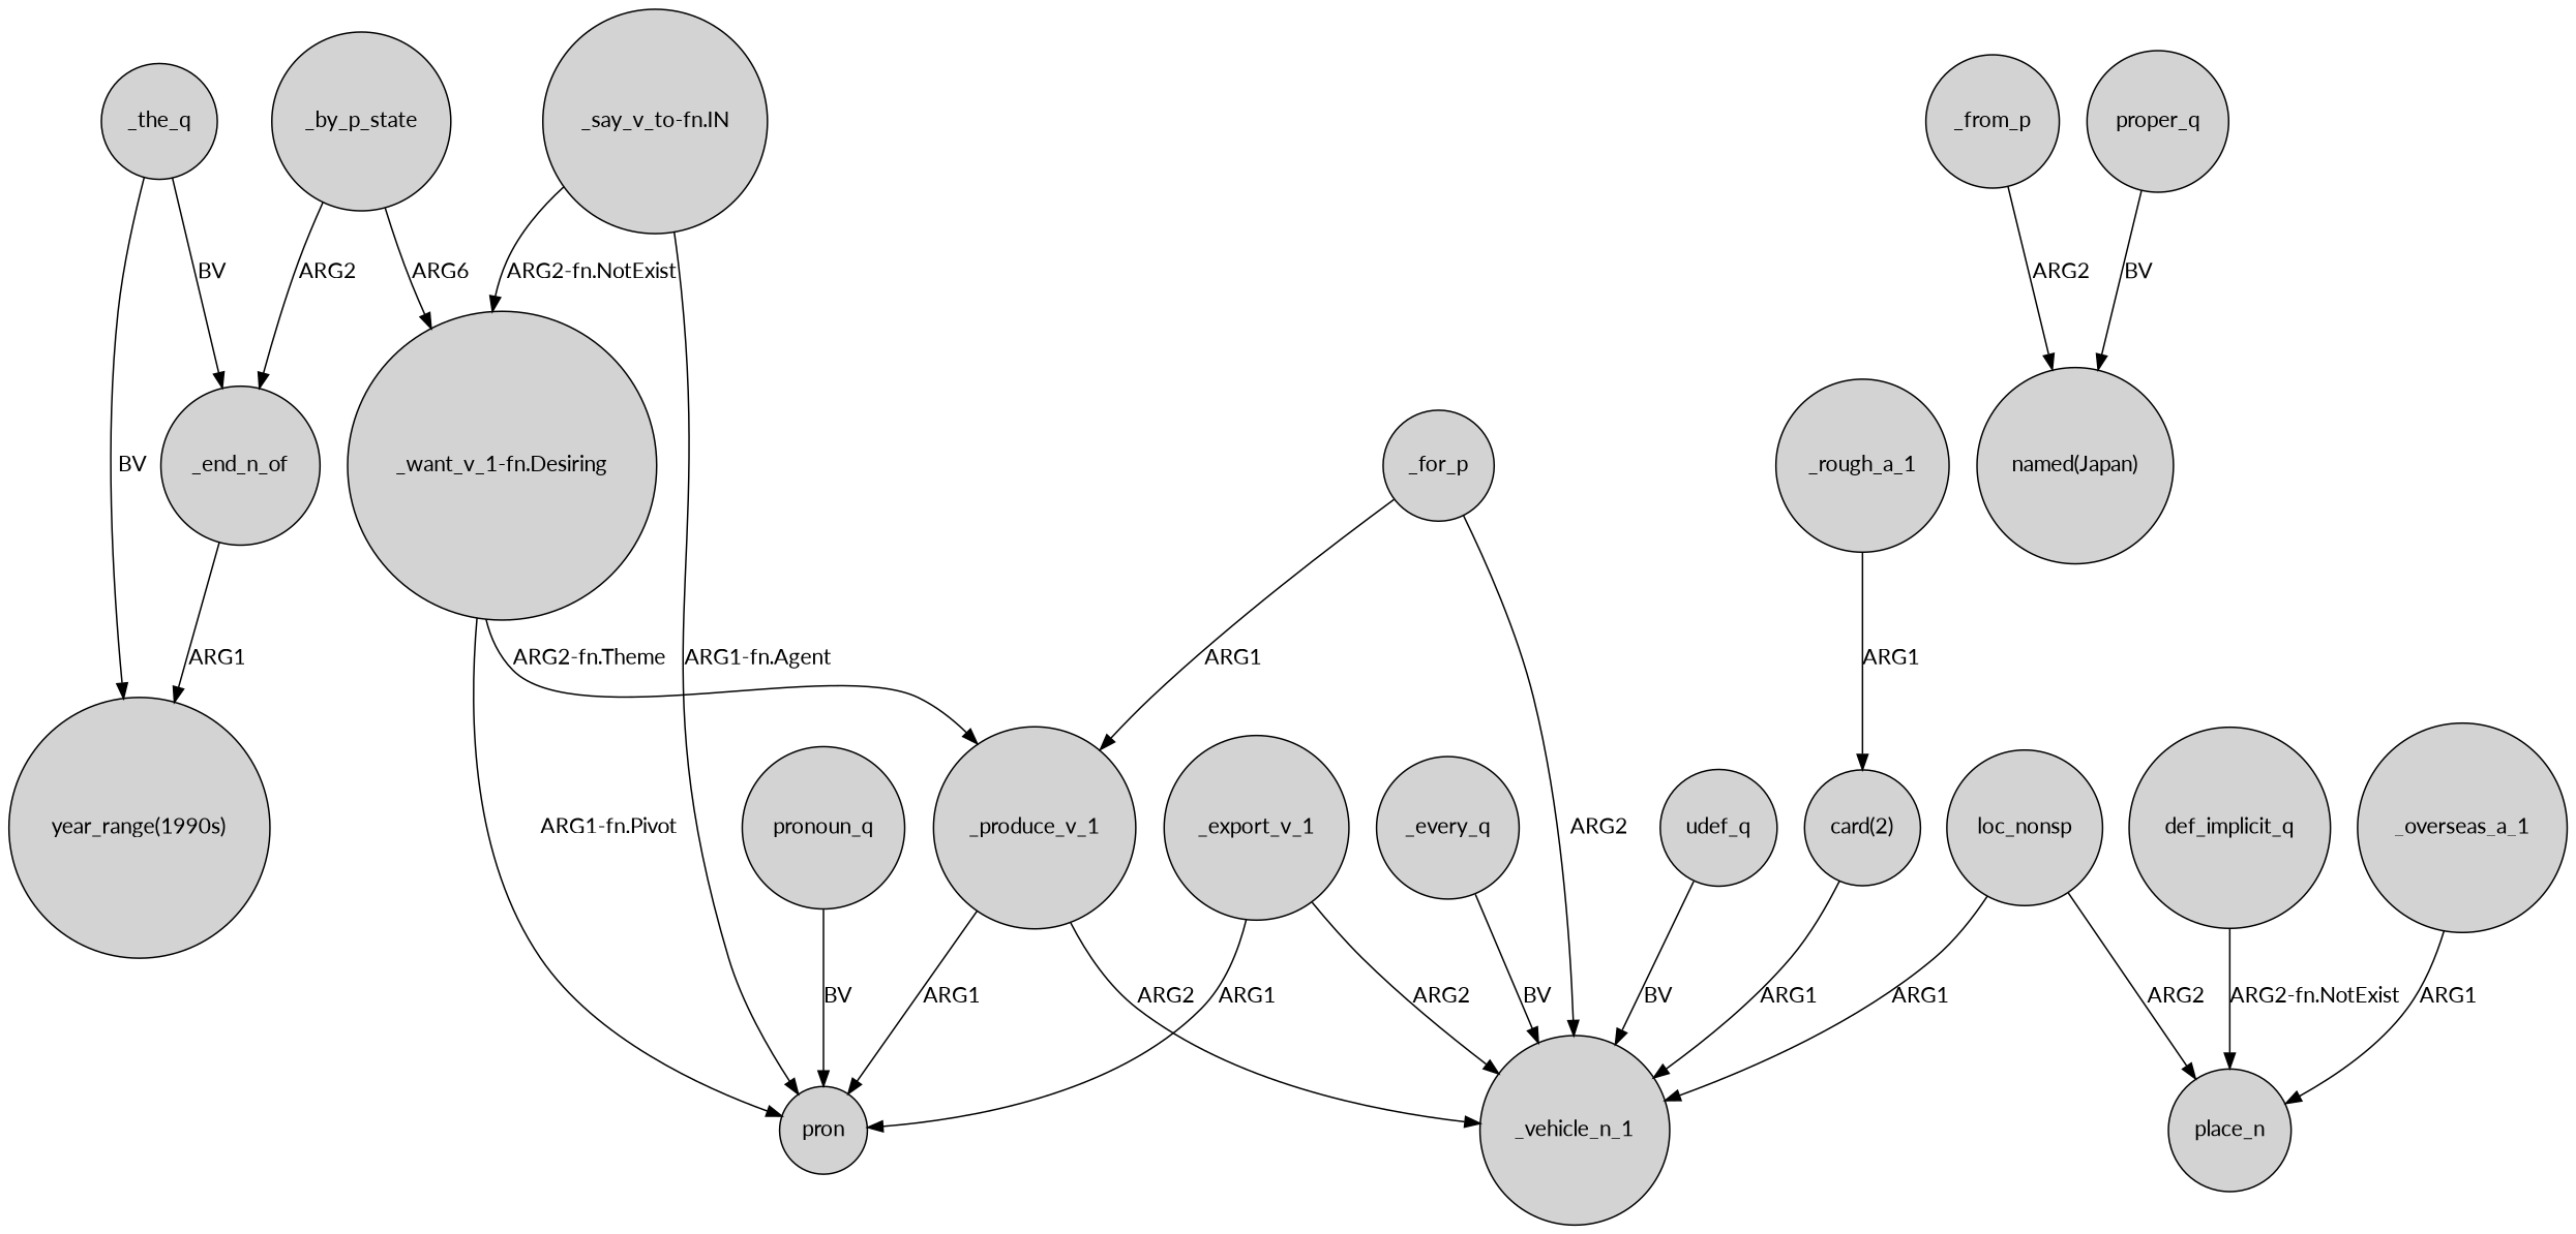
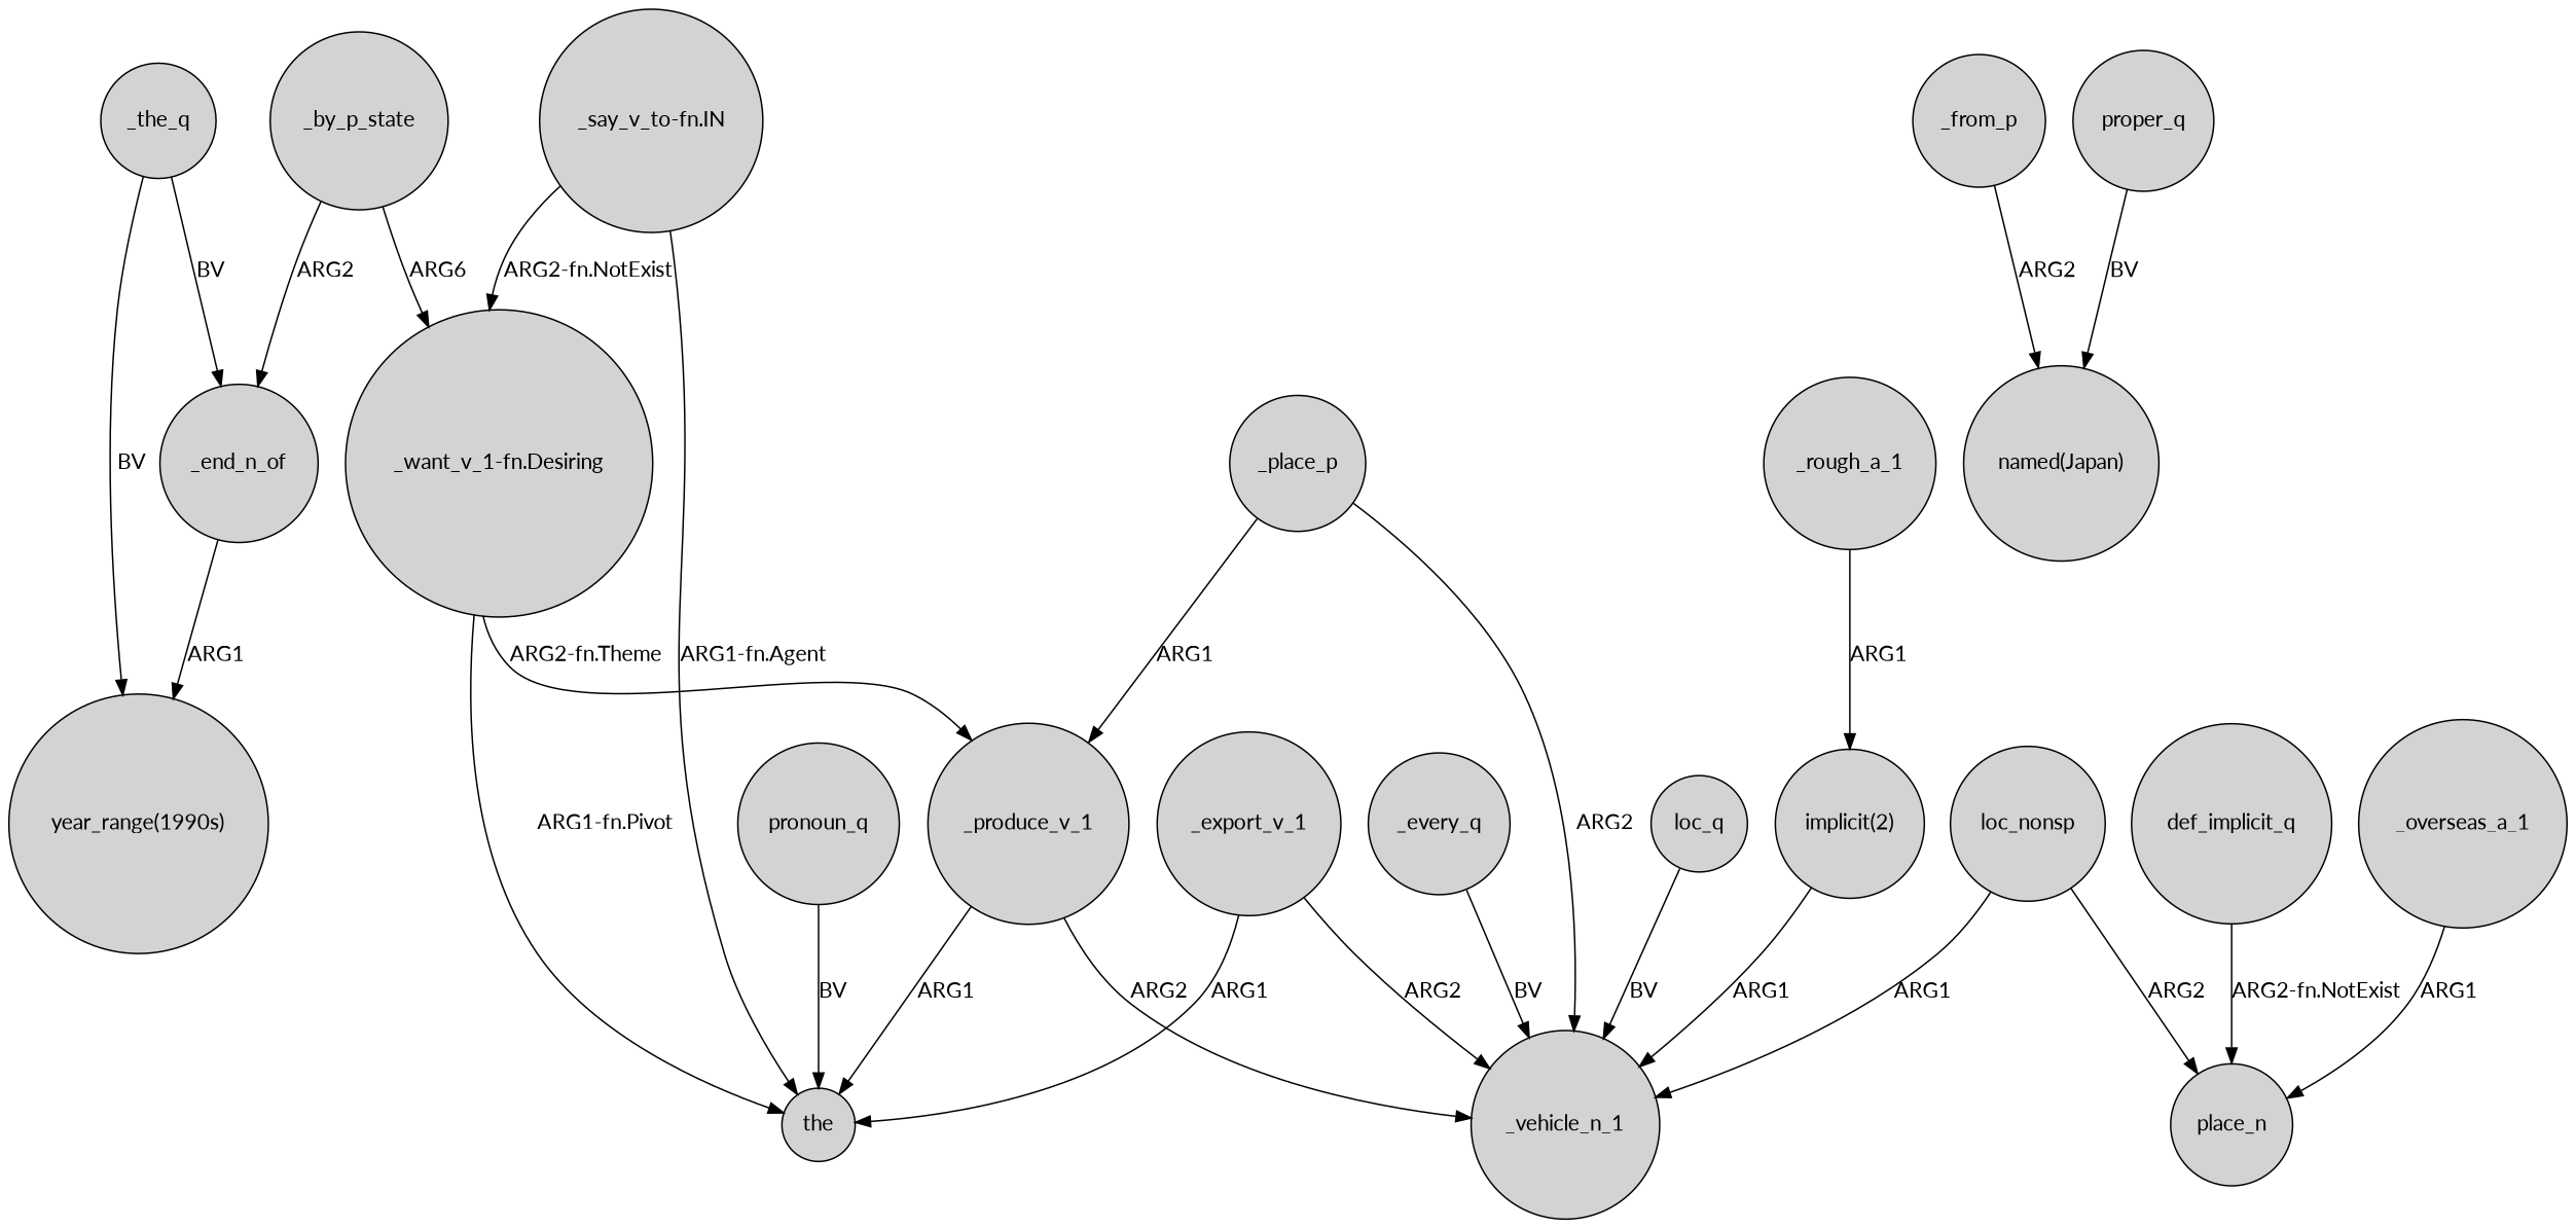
  digraph {
    fontname=Lato
    node [fontname=Lato shape=circle style=filled]
    edge [fontname=Lato]
    _by_p_state
    _end_n_of
    "_want_v_1-fn.Desiring"
    "_say_v_to-fn.IN"
-   pron
+   pron [label=the]
    "year_range(1990s)"
    _produce_v_1
    _the_q
    _from_p
    "named(Japan)"
    _export_v_1
    _vehicle_n_1
-   _for_p
+   _for_p [label=_place_p]
    def_implicit_q
    place_n
    proper_q
-   udef_q
+   udef_q [label=loc_q]
    pronoun_q
    _rough_a_1
-   "card(2)"
+   "card(2)" [label="implicit(2)"]
    loc_nonsp
    _overseas_a_1
    _every_q
    _by_p_state -> _end_n_of [label=ARG2]
    _by_p_state -> "_want_v_1-fn.Desiring" [label=ARG6]
    _end_n_of -> "year_range(1990s)" [label=ARG1]
    "_want_v_1-fn.Desiring" -> pron [label="ARG1-fn.Pivot"]
    "_want_v_1-fn.Desiring" -> _produce_v_1 [label="ARG2-fn.Theme"]
    "_say_v_to-fn.IN" -> "_want_v_1-fn.Desiring" [label="ARG2-fn.NotExist"]
    "_say_v_to-fn.IN" -> pron [label="ARG1-fn.Agent"]
    _produce_v_1 -> pron [label=ARG1]
    _produce_v_1 -> _vehicle_n_1 [label=ARG2]
    _the_q -> _end_n_of [label=BV]
    _the_q -> "year_range(1990s)" [label=BV]
    _from_p -> "named(Japan)" [label=ARG2]
    _export_v_1 -> pron [label=ARG1]
    _export_v_1 -> _vehicle_n_1 [label=ARG2]
    _for_p -> _produce_v_1 [label=ARG1]
    _for_p -> _vehicle_n_1 [label=ARG2]
    def_implicit_q -> place_n [label="ARG2-fn.NotExist"]
    proper_q -> "named(Japan)" [label=BV]
    udef_q -> _vehicle_n_1 [label=BV]
    pronoun_q -> pron [label=BV]
    _rough_a_1 -> "card(2)" [label=ARG1]
    "card(2)" -> _vehicle_n_1 [label=ARG1]
    loc_nonsp -> _vehicle_n_1 [label=ARG1]
    loc_nonsp -> place_n [label=ARG2]
    _overseas_a_1 -> place_n [label=ARG1]
    _every_q -> _vehicle_n_1 [label=BV]
  }
